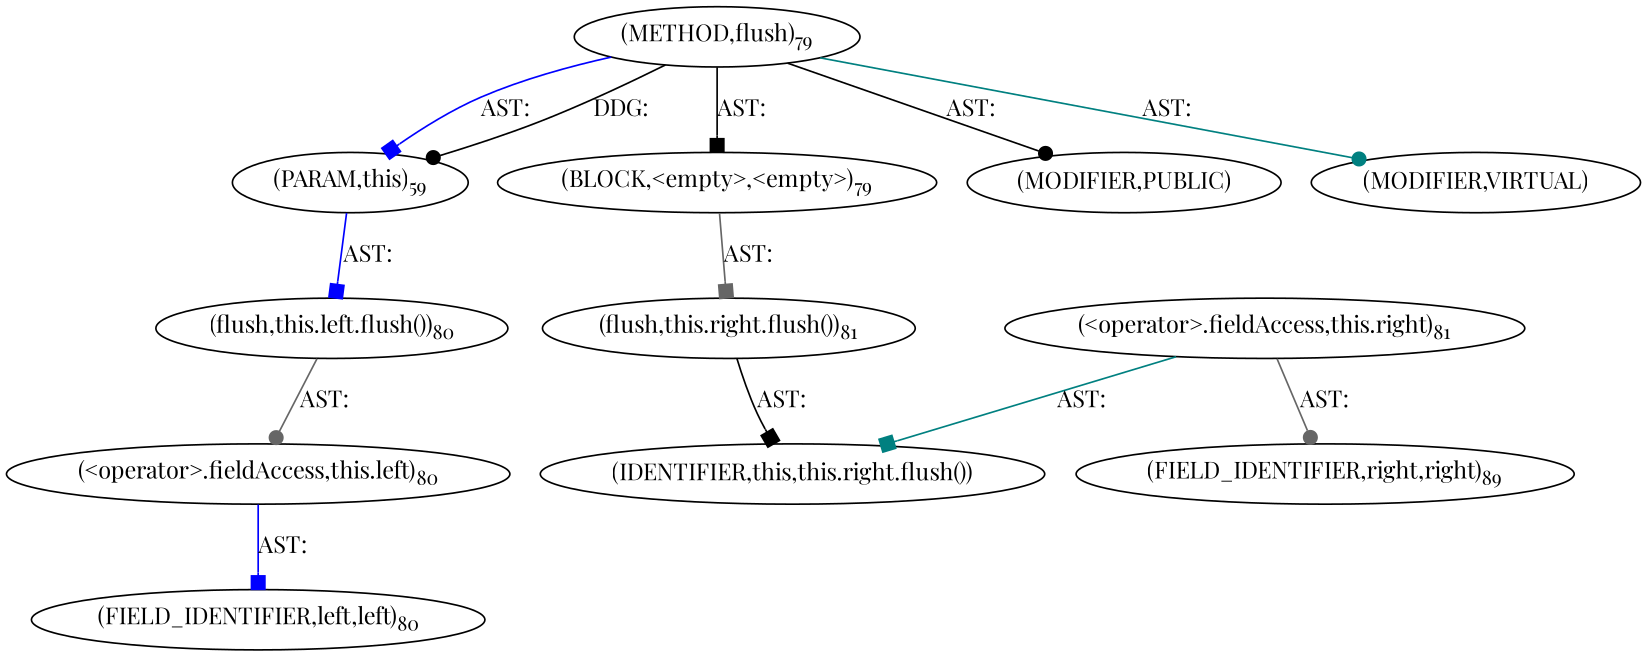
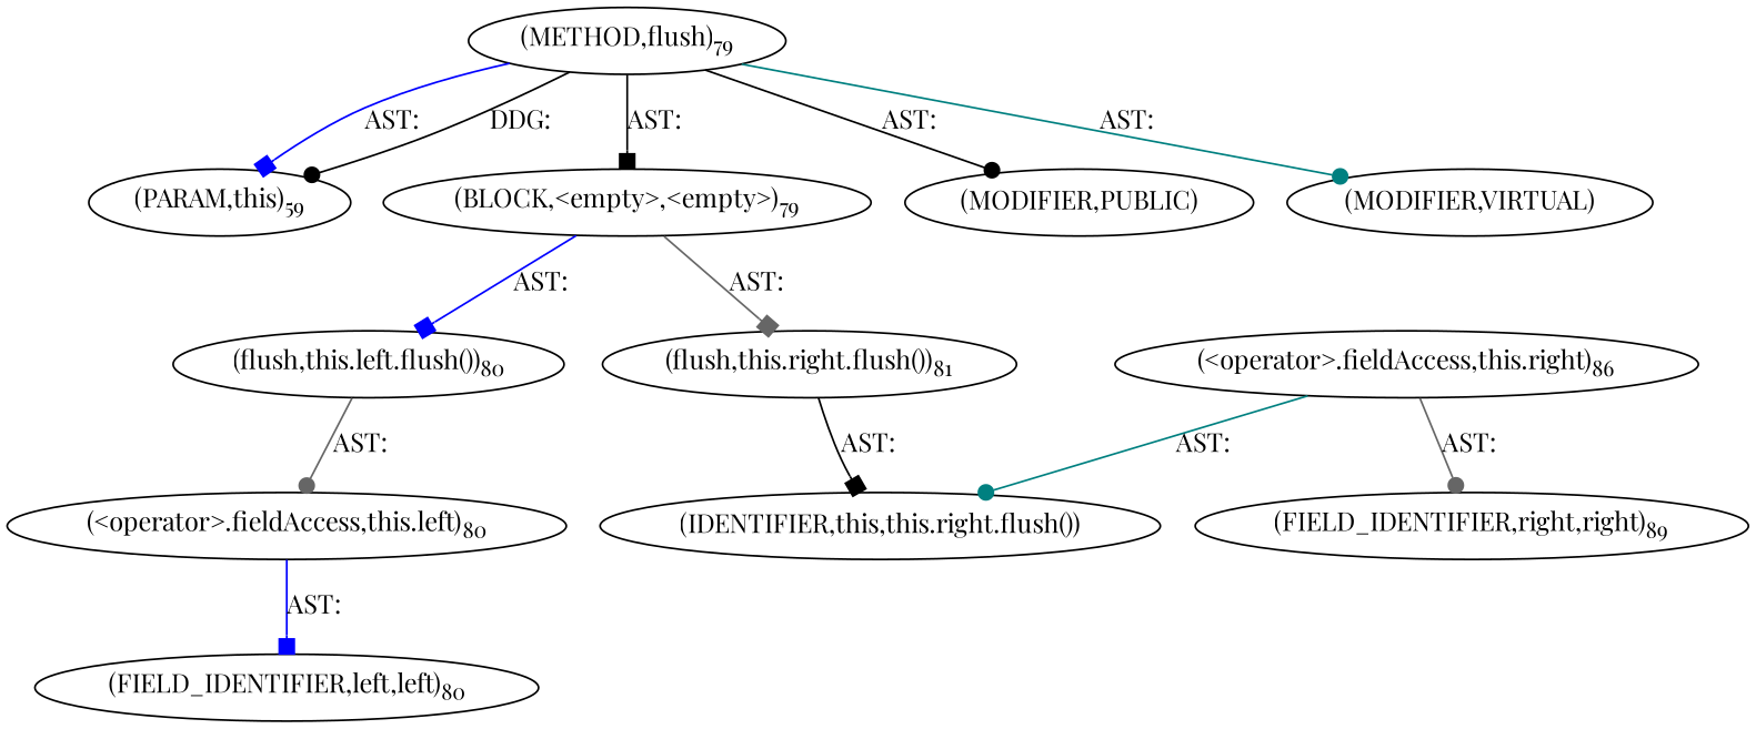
  digraph {
    fontname="Playfair Display"
    node [fontname="Playfair Display"]
    edge [arrowhead=box color=black fontname="Playfair Display"]
    n1 [label=<(METHOD,flush)<SUB>79</SUB>>]
    n2 [label=<(PARAM,this)<SUB>59</SUB>>]
    n3 [label=<(BLOCK,&lt;empty&gt;,&lt;empty&gt;)<SUB>79</SUB>>]
    n4 [label=<(MODIFIER,PUBLIC)>]
    n5 [label=<(MODIFIER,VIRTUAL)>]
    n6 [label=<(flush,this.left.flush())<SUB>80</SUB>>]
    n7 [label=<(flush,this.right.flush())<SUB>81</SUB>>]
    n8 [label=<(&lt;operator&gt;.fieldAccess,this.left)<SUB>80</SUB>>]
    n9 [label=<(IDENTIFIER,this,this.right.flush())>]
    n10 [label=<(FIELD_IDENTIFIER,left,left)<SUB>80</SUB>>]
-   n11 [label=<(&lt;operator&gt;.fieldAccess,this.right)<SUB>81</SUB>>]
+   n11 [label=<(&lt;operator&gt;.fieldAccess,this.right)<SUB>86</SUB>>]
    n12 [label=<(FIELD_IDENTIFIER,right,right)<SUB>89</SUB>>]
    n1 -> n2 [color=blue label="AST: "]
    n1 -> n2 [arrowhead=dot label="DDG: "]
    n1 -> n3 [label="AST: "]
    n1 -> n4 [arrowhead=dot label="AST: "]
    n1 -> n5 [arrowhead=dot color=teal label="AST: "]
-   n2 -> n6 [color=blue label="AST: "]
+   n3 -> n6 [color=blue label="AST: "]
    n3 -> n7 [color=gray40 label="AST: "]
    n6 -> n8 [arrowhead=dot color=gray40 label="AST: "]
    n7 -> n9 [label="AST: "]
    n8 -> n10 [color=blue label="AST: "]
-   n11 -> n9 [color=teal label="AST: "]
+   n11 -> n9 [arrowhead=dot color=teal label="AST: "]
    n11 -> n12 [arrowhead=dot color=gray40 label="AST: "]
  }
